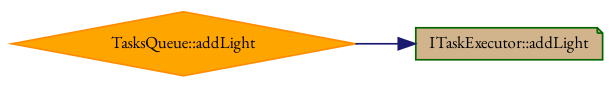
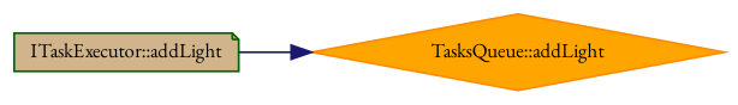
  digraph {
    rankdir=LR
    fontname="EB Garamond"
    node [fontname="EB Garamond" fontsize=10 style=filled]
    n1 [color=darkorange fillcolor=orange fontcolor=black height=0.2 label="TasksQueue::addLight" shape=diamond width=0.4]
    n2 [color=darkgreen fillcolor=tan height=0.2 label="ITaskExecutor::addLight" shape=note width=0.4]
-   n1 -> n2 [color=midnightblue fontname="EB Garamond" fontsize=10 labelfontname=Helvetica labelfontsize=10 style=solid]
+   n2 -> n1 [color=midnightblue fontname="EB Garamond" fontsize=10 labelfontname=Helvetica labelfontsize=10 style=solid]
  }
